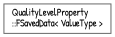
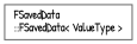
  digraph {
    rankdir=LR
    fontname="Patrick Hand"
-   n1 [color=grey40 fillcolor=white fontname="Patrick Hand" fontsize=10 height=0.2 label="QualityLevelProperty\l::FSavedData\< ValueType \>" shape=box style=filled width=0.4]
+   n1 [color=grey40 fillcolor=white fontname="Patrick Hand" fontsize=10 height=0.2 label="FSavedData\l::FSavedData\< ValueType \>" shape=box style=filled width=0.4]
  }
